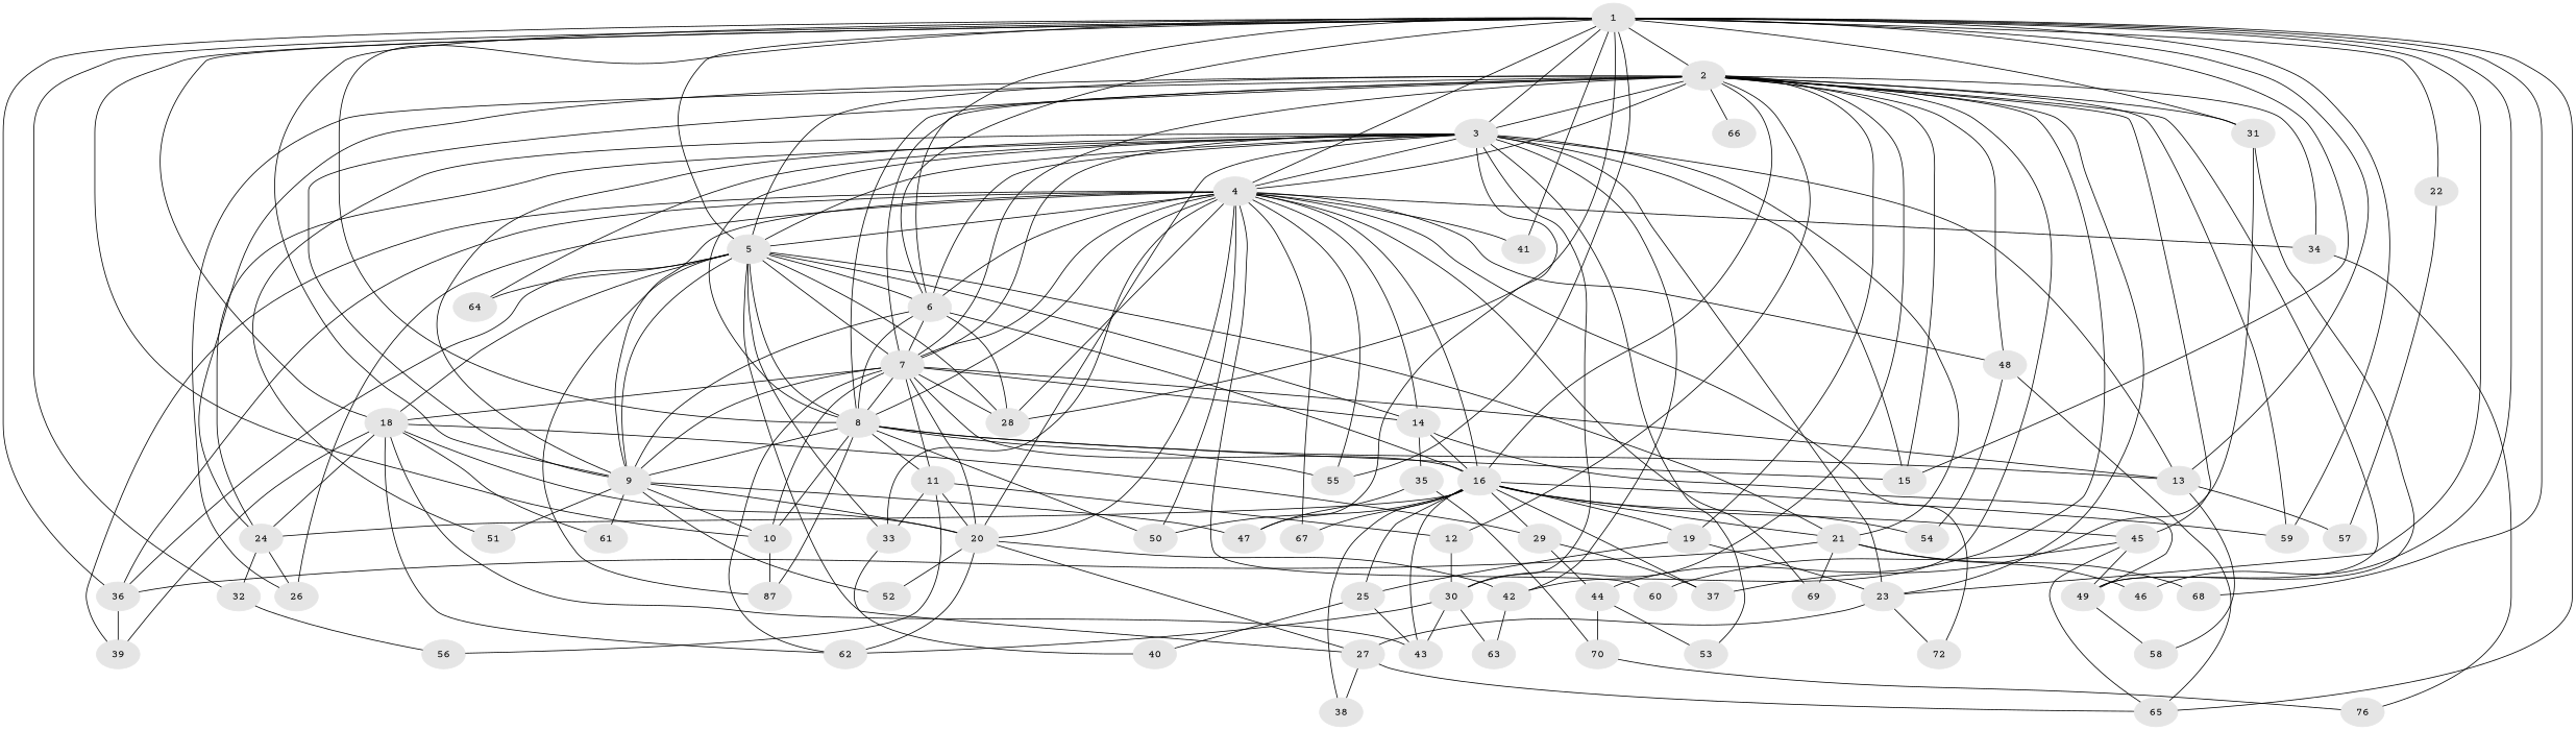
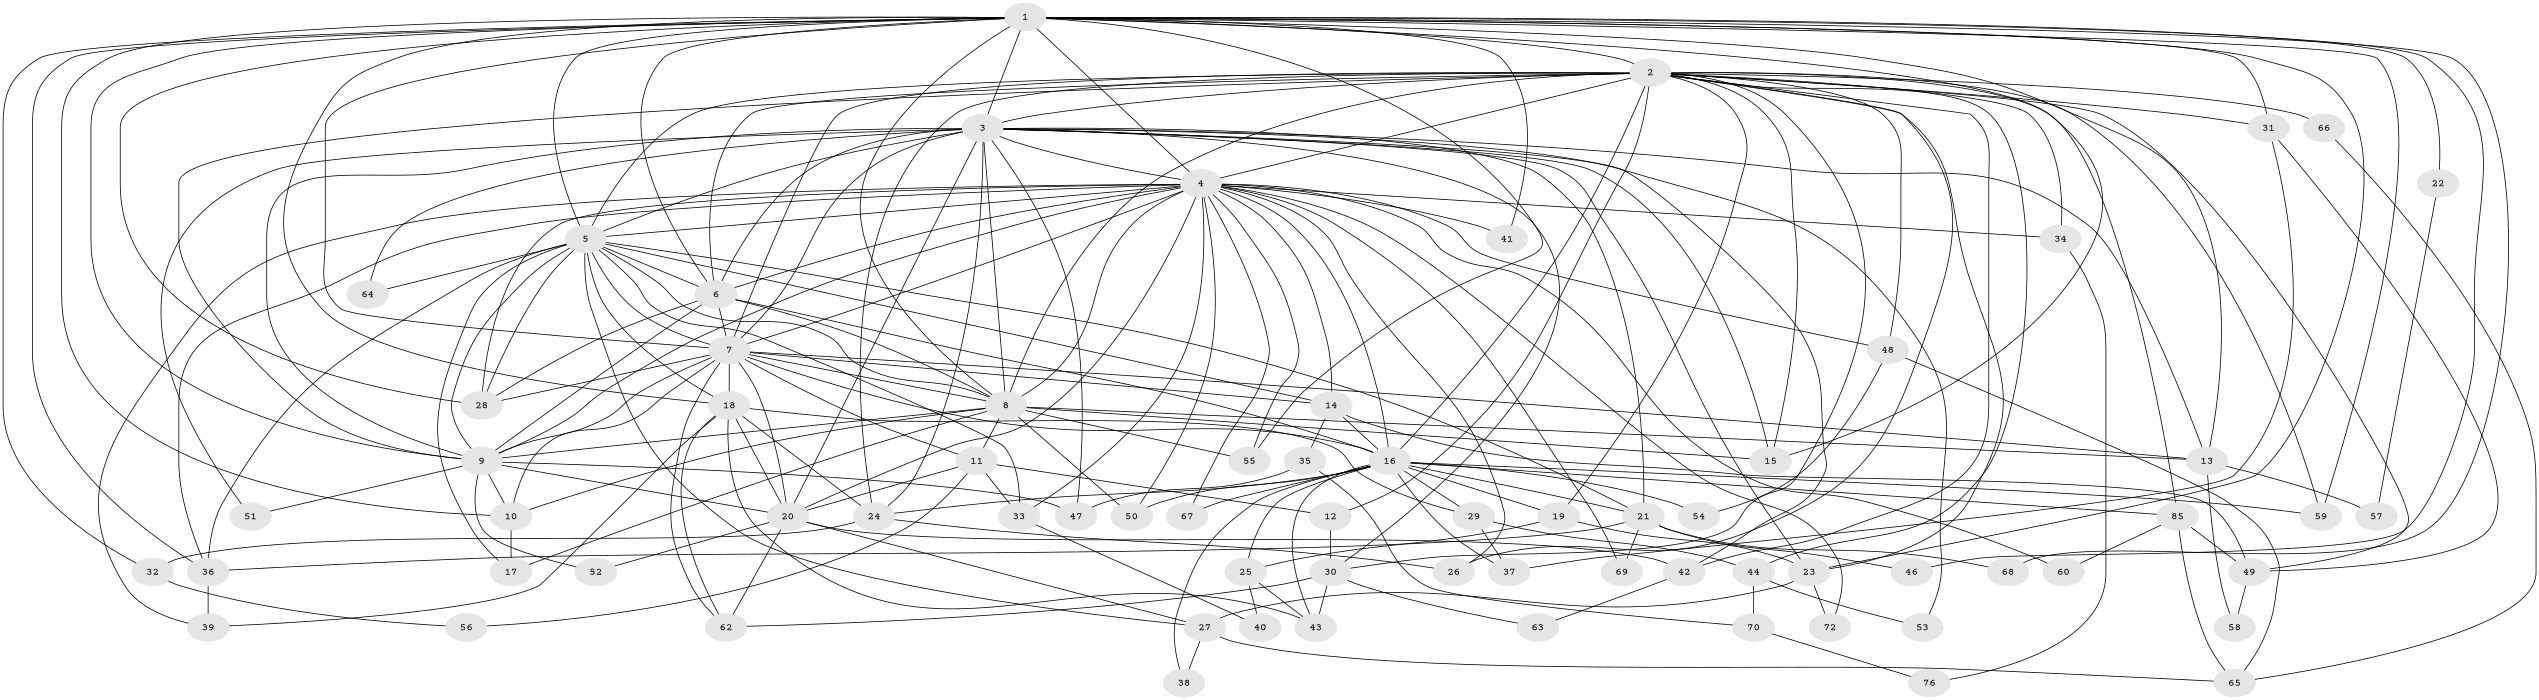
  graph {
    fontname="Courier Prime"
    node [color=gray90 fontname="Courier Prime" style=filled]
    edge [fontname="Courier Prime" weight=1.0]
    1
    2
    3
    4
    5
    6
    7
    8
    9
    10
    13
    15
    18
    22
    23
    28
    31
    32
    36
    41
    46
    55
    59
    65
    68
    12
    16
    19
    24
    26
    30
    34
    42
    44
-   45
+   45 [label=85]
    48
    49
    66
    20
    21
    51
    53
    64
    47
    14
    33
    39
    50
    60
    67
    69
    72
-   17 [label=87]
+   17
    27
    11
    62
    52
-   61
    57
    58
    29
    43
    37
    56
    25
    38
    54
    63
    n69 [label=76]
    70
    35
    40
    1 -- 2 [weight=2.0]
    1 -- 3 [weight=2.0]
    1 -- 4
    1 -- 5 [weight=2.0]
    1 -- 6
    1 -- 7
    1 -- 8
    1 -- 9
    1 -- 10
    1 -- 13
    1 -- 15
    1 -- 18
    1 -- 22
    1 -- 23
    1 -- 28
    1 -- 31 [weight=2.0]
    1 -- 32
    1 -- 36
    1 -- 41
    1 -- 46
    1 -- 55
    1 -- 59
-   1 -- 65
+   66 -- 65
    1 -- 68
    2 -- 3 [weight=2.0]
    2 -- 4 [weight=3.0]
    2 -- 5 [weight=2.0]
    2 -- 6 [weight=3.0]
    2 -- 7 [weight=2.0]
    2 -- 8 [weight=3.0]
    2 -- 9 [weight=2.0]
    2 -- 15
    2 -- 23
    2 -- 31
    2 -- 59
    2 -- 12
    2 -- 16 [weight=2.0]
    2 -- 19
    2 -- 24
    2 -- 26
    2 -- 30
    2 -- 34
    2 -- 42
    2 -- 44
    2 -- 45
    2 -- 48
    2 -- 49
    2 -- 66 [weight=2.0]
    3 -- 4
    3 -- 5
    3 -- 6
    3 -- 7
    3 -- 8
    3 -- 9
    3 -- 13
    3 -- 15
    3 -- 23
    3 -- 24 [weight=2.0]
    3 -- 30
    3 -- 42
    3 -- 20
    3 -- 21
    3 -- 51
    3 -- 53
    3 -- 64
    3 -- 47
    4 -- 5
    4 -- 6
    4 -- 7
    4 -- 8
    4 -- 9
    4 -- 28
    4 -- 36
    4 -- 41
    4 -- 55
    4 -- 16
    4 -- 26
    4 -- 34
    4 -- 48
    4 -- 20 [weight=2.0]
    4 -- 14
    4 -- 33 [weight=2.0]
    4 -- 39
    4 -- 50
    4 -- 60
    4 -- 67
    4 -- 69
    4 -- 72
    5 -- 6 [weight=2.0]
    5 -- 7
    5 -- 8
    5 -- 9
    5 -- 18
    5 -- 28
    5 -- 36
    5 -- 21
    5 -- 64
    5 -- 14
    5 -- 33
    5 -- 17
    5 -- 27
    6 -- 7 [weight=2.0]
    6 -- 8
    6 -- 9 [weight=2.0]
    6 -- 28
    6 -- 16 [weight=8.0]
    7 -- 8
    7 -- 9
    7 -- 10 [weight=2.0]
    7 -- 13
    7 -- 18 [weight=8.0]
    7 -- 28
    7 -- 16
    7 -- 20 [weight=3.0]
    7 -- 14
    7 -- 11
    7 -- 62
    8 -- 9
    8 -- 10
    8 -- 13
    8 -- 15
    8 -- 55
    8 -- 50
    8 -- 17
    8 -- 11 [weight=4.0]
    9 -- 10
    9 -- 20
    9 -- 51
    9 -- 47
    9 -- 52
-   9 -- 61
    10 -- 17
    13 -- 57
    13 -- 58
    18 -- 24
    18 -- 20
    18 -- 39
    18 -- 62
-   18 -- 61
    18 -- 29
    18 -- 43
    22 -- 57
    23 -- 72
    23 -- 27 [weight=2.0]
    31 -- 49
    31 -- 37
    32 -- 56
    36 -- 39
    12 -- 30
    16 -- 59
    16 -- 19
    16 -- 24
    16 -- 45
    16 -- 21 [weight=2.0]
    16 -- 50
    16 -- 67
    16 -- 29 [weight=2.0]
    16 -- 43 [weight=2.0]
    16 -- 37
    16 -- 25
    16 -- 38
    16 -- 54
    19 -- 23
    19 -- 25
    24 -- 32
    24 -- 26
    30 -- 62
    30 -- 43
    30 -- 63
    34 -- n69
    42 -- 63
    44 -- 53
    44 -- 70
    45 -- 65
    45 -- 49
    45 -- 60
    48 -- 65
    48 -- 54
    49 -- 58
    20 -- 42
    20 -- 27
    20 -- 62
    20 -- 52
    21 -- 36
    21 -- 46
    21 -- 68
    21 -- 69
    14 -- 16
    14 -- 49
    14 -- 35
    33 -- 40
    27 -- 65
    27 -- 38
    11 -- 12
    11 -- 20 [weight=2.0]
    11 -- 33
    11 -- 56
    29 -- 44
    29 -- 37
    25 -- 43
    25 -- 40
    70 -- n69
    35 -- 47
    35 -- 70
  }
